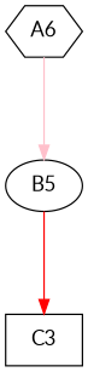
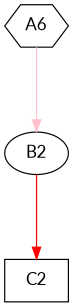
  digraph {
    fontname=Lato
    mindist=1.0
    nodesep=0.6
    rankdir=TB
    ranksep=1.0
    root=Demo
    node [bpentry=false bpexit=false color=black cpu=0 fillcolor=white fontname=Lato patentry=false patexit=false style=filled]
    edge [fontname=Lato]
    n1 [beamproc=beamA flags="0x00000000" label=A6 pattern=patternA prio=0 qty=0 shape=hexagon toffs=140721163890192 tvalid=0 type=flow vabs=false]
-   B2 [beamin=0 beamproc=beamB bpcstart=0 bpid=0 evtno=0 fid=1 flags="0x00000002" gid=33 par="0xd15ea5eddeadbeef" pattern=patternB reqnobeam=0 shape=oval sid=0 tef=0 toffs=15086678242799501039 type=tmsg vacc=0 label=B5]
-   C3 [beamproc=beamC flags="0x00000007" pattern=patternC qhi=false qil=false qlo=false shape=rectangle tperiod=0 type=block]
+   B2 [beamin=0 beamproc=beamB bpcstart=0 bpid=0 evtno=0 fid=1 flags="0x00000002" gid=33 par="0xd15ea5eddeadbeef" pattern=patternB reqnobeam=0 shape=oval sid=0 tef=0 toffs=15086678242799501039 type=tmsg vacc=0]
+   C3 [beamproc=beamC flags="0x00000007" pattern=patternC qhi=false qil=false qlo=false shape=rectangle tperiod=0 type=block label=C2]
    n1 -> B2 [color=pink type=dynpar0]
    B2 -> C3 [color=red type=defdst]
  }
